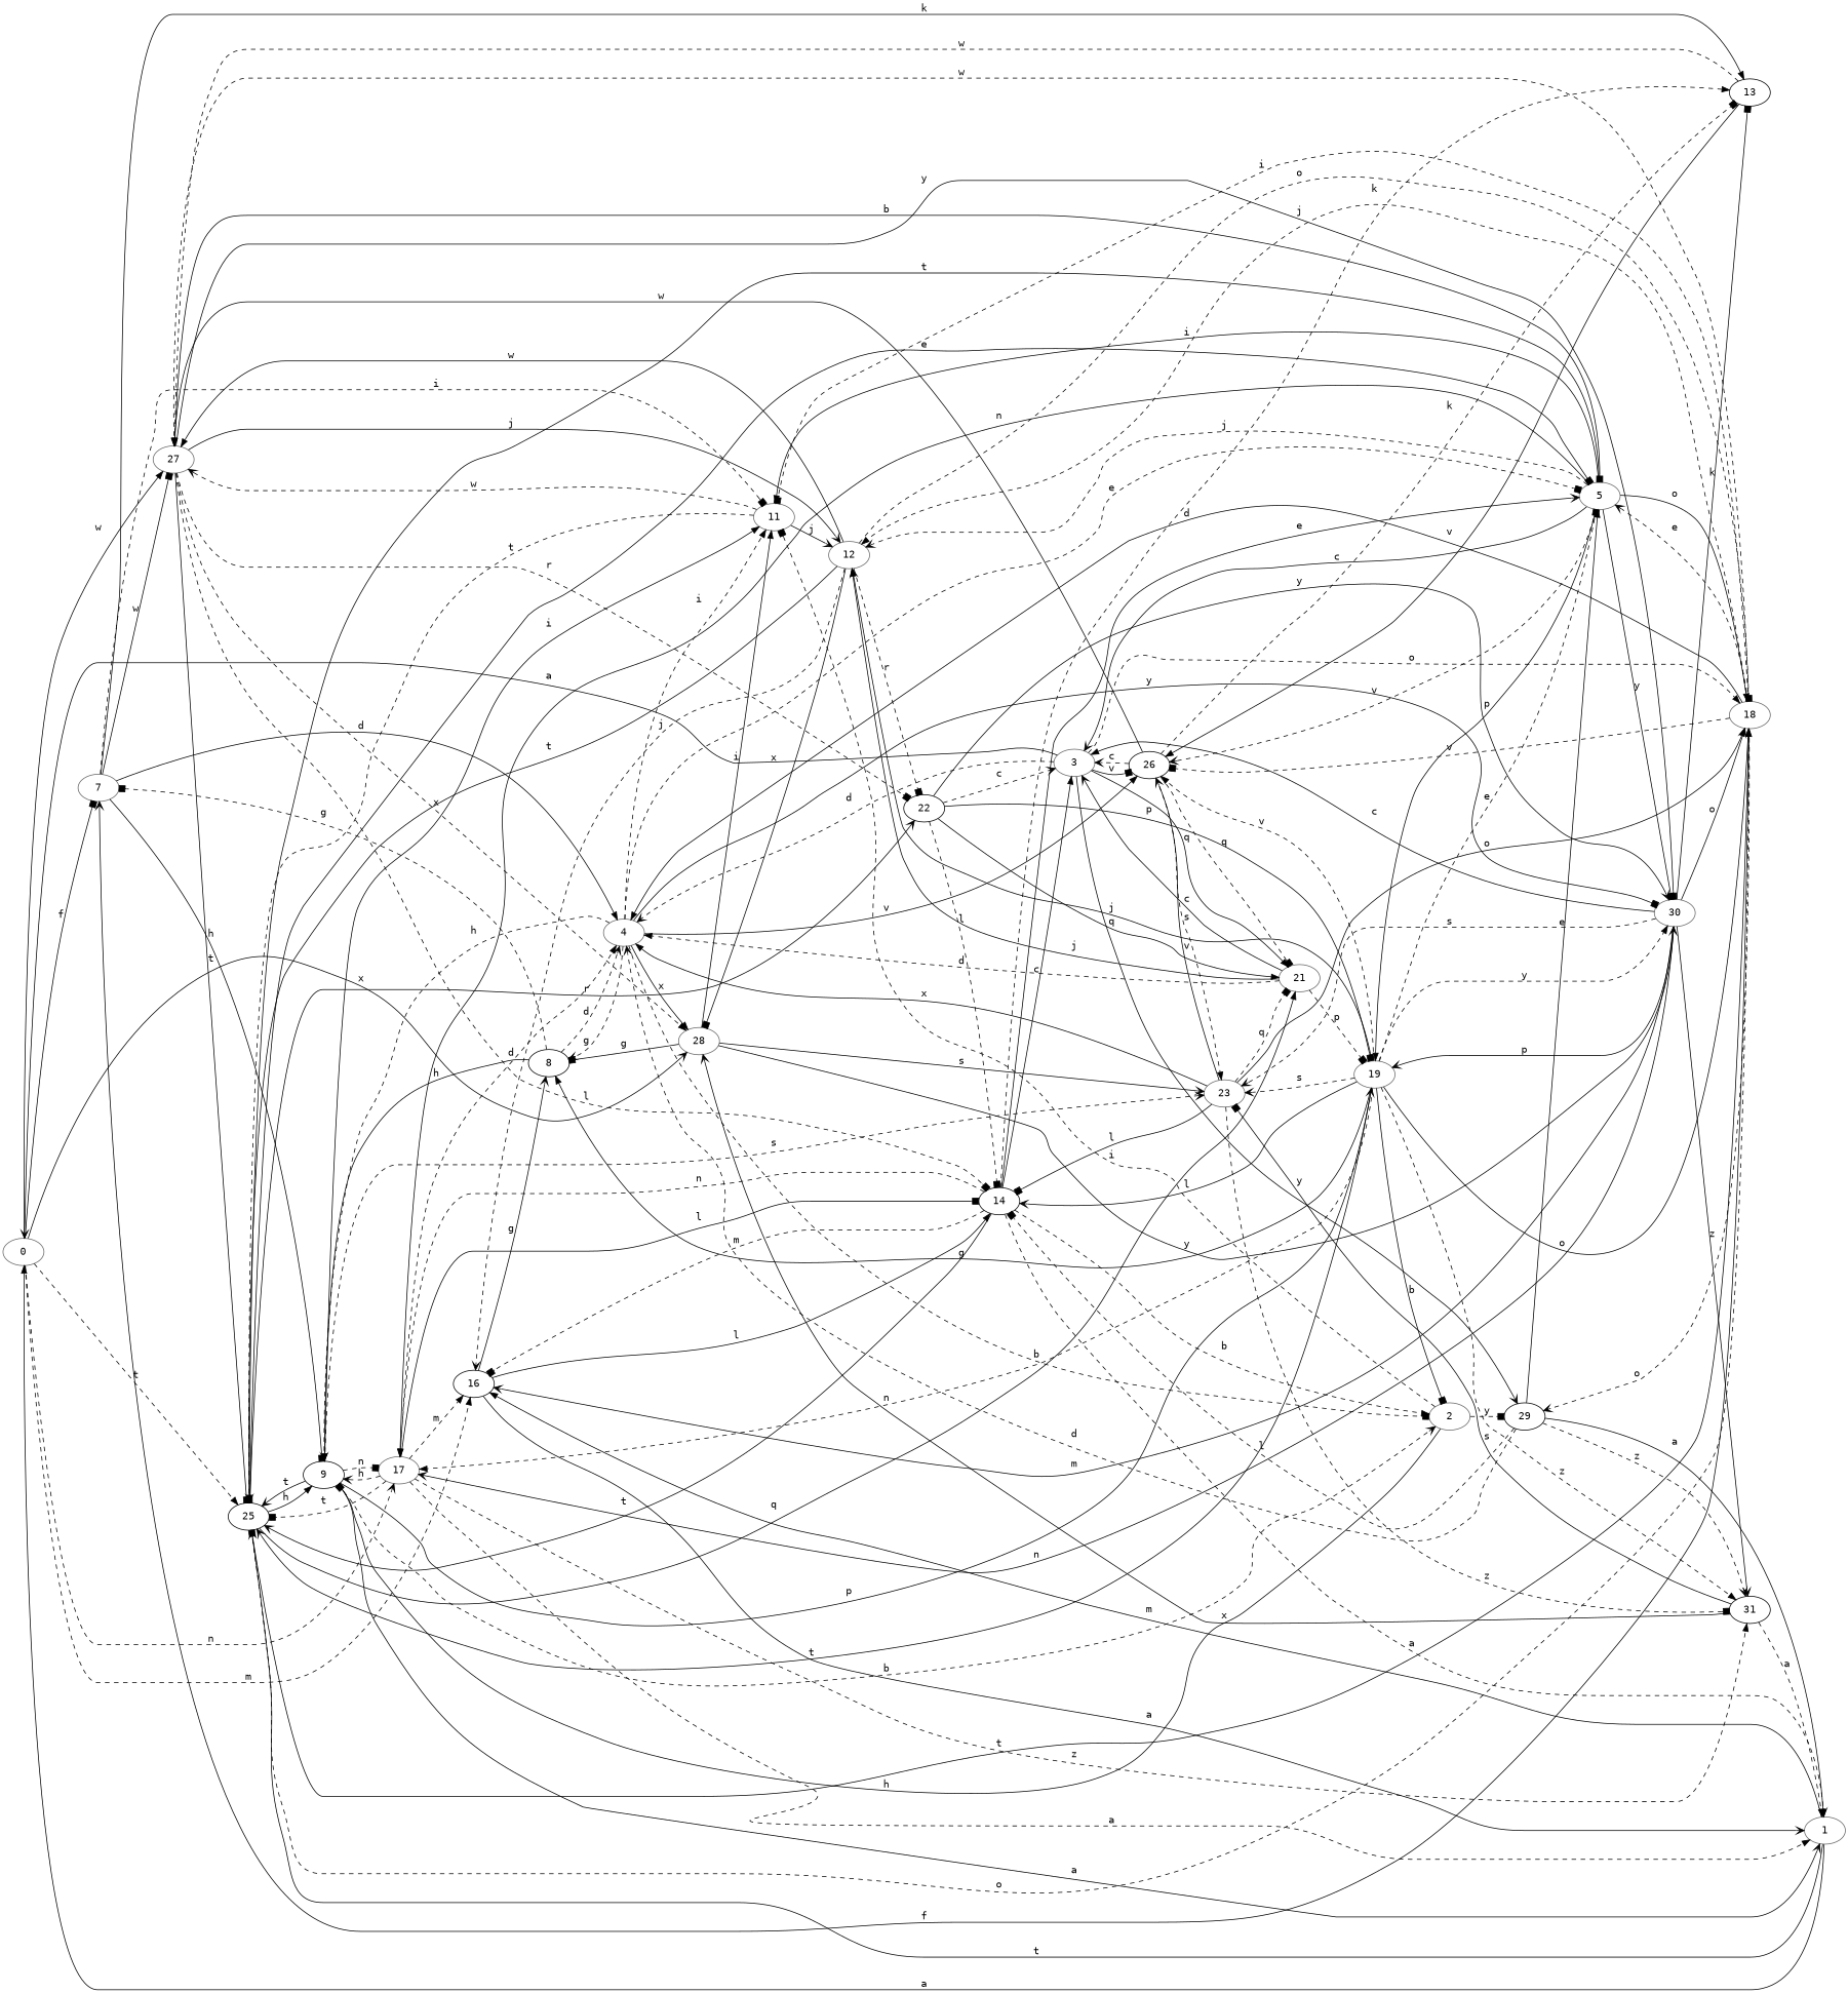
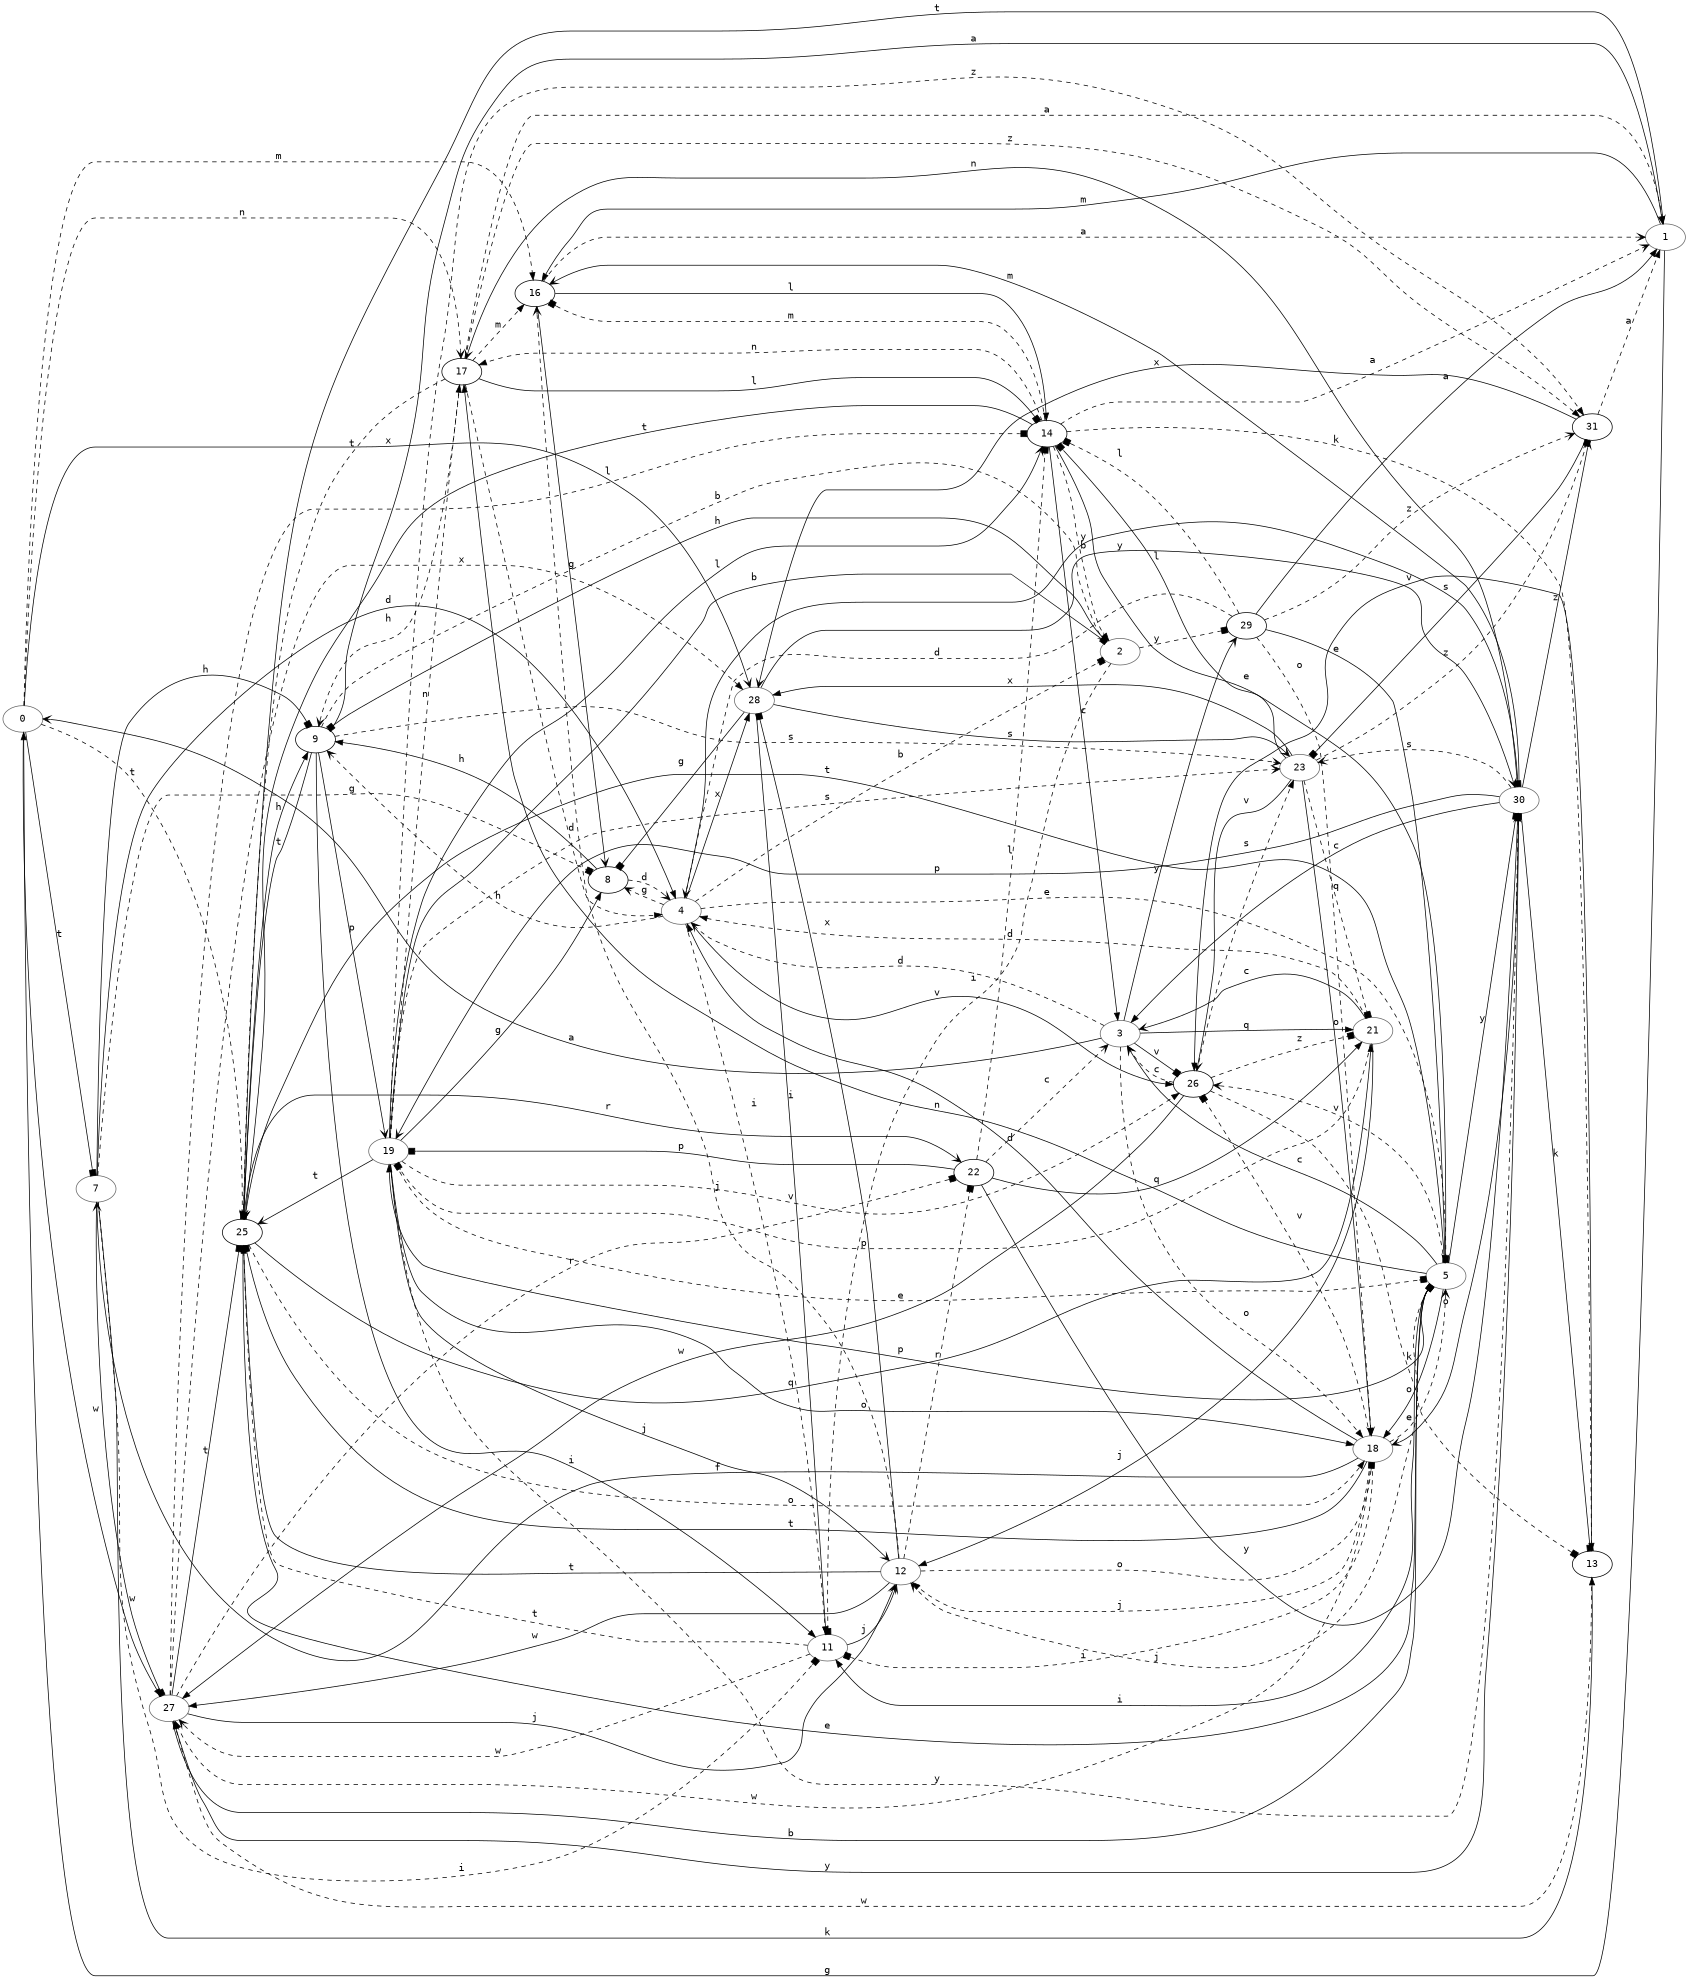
  strict digraph {
    fontname="DejaVu Sans Mono"
    rankdir=LR
    node [color=gray40 fontname="DejaVu Sans Mono"]
    edge [arrowhead=normal fontname="DejaVu Sans Mono" style=solid]
    0
    7
    16 [color=black]
-   17
+   17 [color=black]
    25 [color=black]
    27
    28
    9 [color=black]
    11
    4
    8 [color=black]
    13 [color=black]
    1
    14 [color=black]
    31 [color=black]
    18
    21
    5
    22 [color=black]
    30
    12
    23
    2
    29 [color=black]
    19
    3
    26 [color=black]
-   0 -> 7 [arrowhead=box label=f]
+   0 -> 7 [arrowhead=box label=t]
    0 -> 16 [label=m style=dashed]
    0 -> 17 [arrowhead=vee label=n style=dashed]
    0 -> 25 [label=t style=dashed]
    0 -> 27 [label=w]
    0 -> 28 [arrowhead=vee label=x]
    7 -> 27 [arrowhead=box label=w]
    7 -> 9 [arrowhead=box label=h]
    7 -> 11 [arrowhead=box label=i style=dashed]
    7 -> 4 [label=d]
-   8 -> 7 [arrowhead=box label=g style=dashed]
+   7 -> 8 [arrowhead=box label=g style=dashed]
    7 -> 13 [label=k]
    16 -> 8 [arrowhead=vee label=g]
-   16 -> 1 [arrowhead=vee label=a]
+   16 -> 1 [arrowhead=vee label=a style=dashed]
    16 -> 14 [label=l]
    17 -> 16 [label=m style=dashed]
    17 -> 25 [arrowhead=box label=t style=dashed]
    17 -> 9 [arrowhead=vee label=h style=dashed]
    17 -> 4 [label=d style=dashed]
    17 -> 1 [label=a style=dashed]
    17 -> 14 [arrowhead=box label=l]
    17 -> 31 [label=z style=dashed]
    25 -> 9 [label=h]
    25 -> 18 [label=o style=dashed]
    25 -> 21 [label=q]
    25 -> 5 [arrowhead=box label=e]
    25 -> 22 [arrowhead=vee label=r]
    27 -> 25 [arrowhead=box label=t]
    27 -> 28 [label=x style=dashed]
    27 -> 14 [arrowhead=box label=l style=dashed]
    27 -> 5 [arrowhead=box label=b]
    27 -> 22 [arrowhead=box label=r style=dashed]
    27 -> 30 [arrowhead=box label=y]
    27 -> 12 [arrowhead=vee label=j]
    28 -> 11 [label=i]
    28 -> 8 [arrowhead=box label=g]
    28 -> 30 [arrowhead=vee label=y]
    28 -> 23 [arrowhead=vee label=s]
-   9 -> 17 [arrowhead=box label=n style=dashed]
    9 -> 25 [arrowhead=vee label=t]
    9 -> 11 [label=i]
    9 -> 1 [arrowhead=vee label=a]
    9 -> 23 [arrowhead=vee label=s style=dashed]
    9 -> 2 [arrowhead=vee label=b style=dashed]
    9 -> 19 [arrowhead=vee label=p]
    11 -> 25 [label=t style=dashed]
    11 -> 27 [arrowhead=vee label=w style=dashed]
    11 -> 12 [arrowhead=vee label=j]
    4 -> 28 [label=x]
    4 -> 9 [arrowhead=vee label=h style=dashed]
    4 -> 11 [label=i style=dashed]
    4 -> 8 [arrowhead=vee label=g style=dashed]
    4 -> 5 [arrowhead=box label=e style=dashed]
    4 -> 30 [arrowhead=box label=y]
    4 -> 2 [arrowhead=box label=b style=dashed]
    4 -> 26 [label=v]
    8 -> 9 [label=h]
    8 -> 4 [arrowhead=vee label=d style=dashed]
    13 -> 27 [label=w style=dashed]
    13 -> 26 [label=v]
-   1 -> 0 [label=a]
+   1 -> 0 [label=g]
    1 -> 16 [label=m]
    1 -> 25 [arrowhead=vee label=t]
    14 -> 16 [arrowhead=box label=m style=dashed]
    14 -> 17 [label=n style=dashed]
    14 -> 25 [arrowhead=vee label=t]
    14 -> 13 [label=k style=dashed]
    14 -> 1 [arrowhead=vee label=a style=dashed]
    14 -> 5 [arrowhead=vee label=e]
    14 -> 2 [label=b style=dashed]
    14 -> 3 [label=c]
    31 -> 28 [arrowhead=vee label=x]
    31 -> 1 [label=a style=dashed]
    31 -> 23 [arrowhead=box label=s]
    18 -> 7 [arrowhead=vee label=f]
    18 -> 25 [arrowhead=box label=t]
    18 -> 27 [label=w style=dashed]
    18 -> 11 [arrowhead=box label=i style=dashed]
    18 -> 4 [label=d]
    18 -> 5 [arrowhead=vee label=e style=dashed]
    18 -> 12 [label=j style=dashed]
    18 -> 26 [arrowhead=box label=v style=dashed]
    21 -> 4 [label=d style=dashed]
    21 -> 12 [label=j]
    21 -> 19 [arrowhead=box label=p style=dashed]
    21 -> 3 [arrowhead=vee label=c]
    5 -> 17 [label=n]
    5 -> 25 [arrowhead=vee label=t]
    5 -> 11 [label=i]
    5 -> 18 [label=o]
    5 -> 30 [arrowhead=box label=y]
    5 -> 12 [arrowhead=vee label=j style=dashed]
    5 -> 19 [label=p]
    5 -> 3 [arrowhead=vee label=c]
    5 -> 26 [arrowhead=vee label=v style=dashed]
    22 -> 14 [arrowhead=box label=l style=dashed]
    22 -> 21 [label=q]
    22 -> 30 [arrowhead=vee label=y]
    22 -> 19 [arrowhead=box label=p]
    22 -> 3 [arrowhead=vee label=c style=dashed]
    30 -> 16 [arrowhead=vee label=m]
    30 -> 17 [arrowhead=vee label=n]
    30 -> 13 [arrowhead=box label=k]
    30 -> 31 [arrowhead=vee label=z]
    30 -> 18 [arrowhead=vee label=o]
    30 -> 23 [arrowhead=vee label=s style=dashed]
    30 -> 19 [arrowhead=vee label=p]
    30 -> 3 [label=c]
    12 -> 16 [arrowhead=vee label=j style=dashed]
    12 -> 25 [arrowhead=box label=t]
    12 -> 27 [label=w]
    12 -> 28 [arrowhead=box label=x]
    12 -> 18 [arrowhead=box label=o style=dashed]
    12 -> 22 [arrowhead=box label=r style=dashed]
-   23 -> 4 [label=x]
+   23 -> 28 [label=x]
    23 -> 14 [arrowhead=box label=l]
    23 -> 31 [arrowhead=box label=z style=dashed]
    23 -> 18 [label=o]
    23 -> 21 [arrowhead=box label=q style=dashed]
    23 -> 26 [arrowhead=vee label=v]
    2 -> 9 [arrowhead=box label=h]
    2 -> 11 [arrowhead=box label=i style=dashed]
    2 -> 29 [arrowhead=box label=y style=dashed]
    29 -> 4 [arrowhead=vee label=d style=dashed]
    29 -> 1 [label=a]
    29 -> 14 [arrowhead=box label=l style=dashed]
    29 -> 31 [arrowhead=vee label=z style=dashed]
-   18 -> 29 [arrowhead=vee label=o style=dashed]
+   29 -> 18 [arrowhead=vee label=o style=dashed]
    29 -> 5 [label=e]
    19 -> 17 [label=n style=dashed]
    19 -> 25 [arrowhead=vee label=t]
    19 -> 8 [label=g]
    19 -> 14 [arrowhead=vee label=l]
    19 -> 31 [label=z style=dashed]
    19 -> 18 [label=o]
    19 -> 5 [arrowhead=box label=e style=dashed]
    19 -> 30 [label=y style=dashed]
    19 -> 12 [arrowhead=vee label=j]
    19 -> 23 [arrowhead=vee label=s style=dashed]
    19 -> 2 [arrowhead=box label=b]
    19 -> 26 [label=v style=dashed]
    3 -> 0 [arrowhead=vee label=a]
    3 -> 4 [arrowhead=vee label=d style=dashed]
    3 -> 18 [label=o style=dashed]
    3 -> 21 [label=q]
    3 -> 29 [arrowhead=vee label=y]
    3 -> 26 [arrowhead=box label=v]
    26 -> 27 [label=w]
    26 -> 13 [arrowhead=box label=k style=dashed]
-   26 -> 21 [arrowhead=box label=q style=dashed]
+   26 -> 21 [arrowhead=box label=z style=dashed]
    26 -> 23 [label=s style=dashed]
    26 -> 3 [arrowhead=vee label=c style=dashed]
  }
